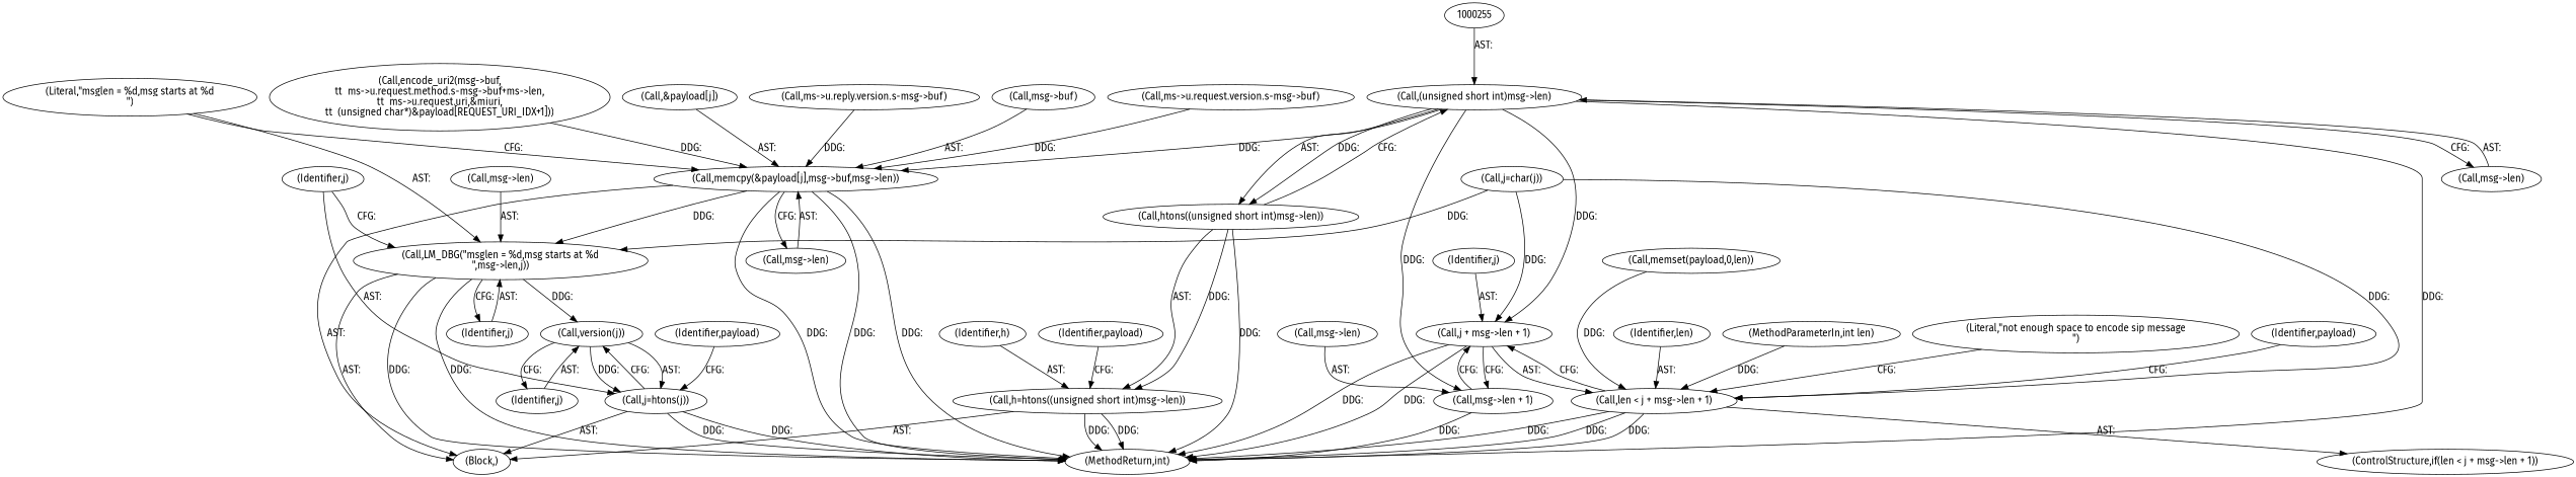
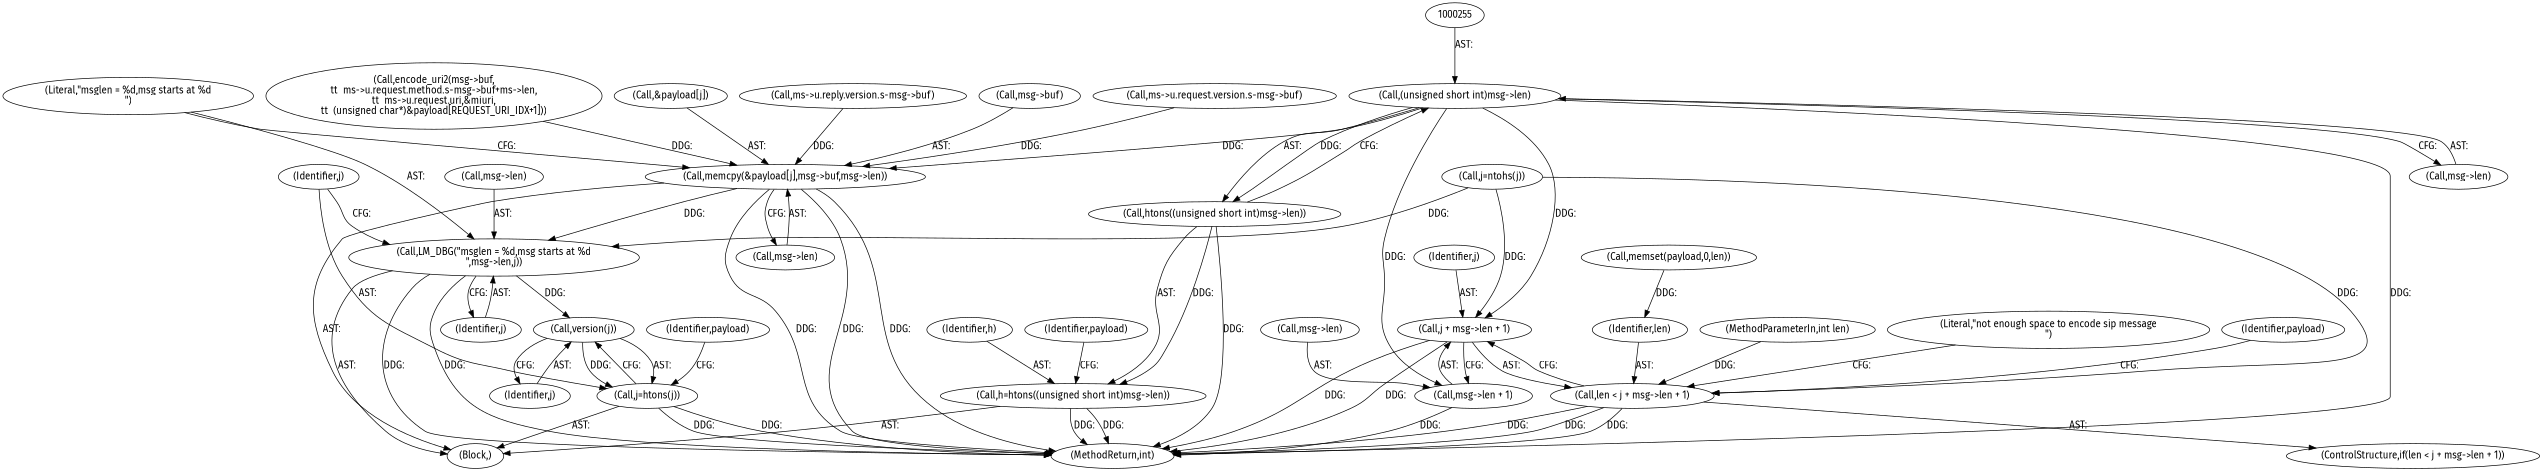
  digraph {
    fontname="Fira Sans"
    node [fontname="Fira Sans"]
    edge [fontname="Fira Sans"]
    n1 [label="(Call,(unsigned short int)msg->len)"]
    n2 [label="(Call,htons((unsigned short int)msg->len))"]
    n3 [label="(Call,j + msg->len + 1)"]
    n4 [label="(Call,msg->len + 1)"]
    n5 [label="(Call,memcpy(&payload[j],msg->buf,msg->len))"]
    n6 [label="(Call,msg->len)"]
    n7 [label="(MethodReturn,int)"]
    n8 [label="(Call,h=htons((unsigned short int)msg->len))"]
    n9 [label="(Call,len < j + msg->len + 1)"]
    n10 [label="(ControlStructure,if(len < j + msg->len + 1))"]
    n11 [label="(Block,)"]
    n12 [label="(Call,LM_DBG(\"msglen = %d,msg starts at %d\n\",msg->len,j))"]
    n13 [label="(Call,msg->len)"]
    n14 [label="(Call,version(j))"]
    n15 [label="(Identifier,j)"]
    n16 [label="(Call,j=htons(j))"]
    n17 [label="(Identifier,j)"]
    n18 [label="(Call,msg->len)"]
    n19 [label="(MethodParameterIn,int len)"]
    n20 [label="(Identifier,payload)"]
    n21 [label="(Literal,\"not enough space to encode sip message\n\")"]
    n22 [label="(Call,msg->len)"]
    n23 [label="(Identifier,j)"]
    n24 [label="(Identifier,j)"]
    n25 [label="(Identifier,len)"]
    n26 [label="(Call,msg->buf)"]
    n27 [label="(Call,ms->u.request.version.s-msg->buf)"]
    n28 [label="(Call,memset(payload,0,len))"]
-   n29 [label="(Call,j=char(j))"]
+   n29 [label="(Call,j=ntohs(j))"]
    n30 [label="(Identifier,payload)"]
    n31 [label="(Call,encode_uri2(msg->buf,\n\t\t  ms->u.request.method.s-msg->buf+ms->len,\n\t\t  ms->u.request.uri,&miuri,\n\t\t  (unsigned char*)&payload[REQUEST_URI_IDX+1]))"]
    n32 [label="(Call,&payload[j])"]
    n33 [label="(Call,ms->u.reply.version.s-msg->buf)"]
    n34 [label="(Literal,\"msglen = %d,msg starts at %d\n\")"]
    n35 [label="(Identifier,payload)"]
    n36 [label="(Identifier,h)"]
    1000255
    n1 -> n2 [label="AST: "]
    n1 -> n2 [label="DDG: "]
    n1 -> n3 [label="DDG: "]
    n1 -> n4 [label="DDG: "]
    n1 -> n5 [label="DDG: "]
    n1 -> n6 [label="CFG: "]
    n1 -> n7 [label="DDG: "]
    n2 -> n1 [label="CFG: "]
    n2 -> n7 [label="DDG: "]
    n2 -> n8 [label="AST: "]
    n2 -> n8 [label="DDG: "]
    n3 -> n4 [label="CFG: "]
    n3 -> n7 [label="DDG: "]
    n3 -> n7 [label="DDG: "]
    n3 -> n9 [label="AST: "]
-   n4 -> n3 [label="CFG: "]
+   n4 -> n3 [label="AST: "]
    n4 -> n7 [label="DDG: "]
    n5 -> n7 [label="DDG: "]
    n5 -> n7 [label="DDG: "]
    n5 -> n7 [label="DDG: "]
    n5 -> n11 [label="AST: "]
    n5 -> n12 [label="DDG: "]
    n5 -> n13 [label="CFG: "]
    n6 -> n1 [label="AST: "]
    n8 -> n7 [label="DDG: "]
    n8 -> n7 [label="DDG: "]
    n8 -> n11 [label="AST: "]
    n9 -> n3 [label="CFG: "]
    n9 -> n7 [label="DDG: "]
    n9 -> n7 [label="DDG: "]
    n9 -> n7 [label="DDG: "]
    n9 -> n10 [label="AST: "]
    n12 -> n7 [label="DDG: "]
    n12 -> n7 [label="DDG: "]
    n12 -> n11 [label="AST: "]
    n12 -> n14 [label="DDG: "]
    n12 -> n15 [label="CFG: "]
    n13 -> n5 [label="AST: "]
    n14 -> n16 [label="AST: "]
    n14 -> n16 [label="DDG: "]
    n14 -> n17 [label="CFG: "]
    n15 -> n12 [label="AST: "]
    n16 -> n7 [label="DDG: "]
    n16 -> n7 [label="DDG: "]
    n16 -> n11 [label="AST: "]
    n16 -> n14 [label="CFG: "]
    n17 -> n14 [label="AST: "]
    n18 -> n4 [label="AST: "]
    n19 -> n9 [label="DDG: "]
    n20 -> n8 [label="CFG: "]
    n21 -> n9 [label="CFG: "]
    n22 -> n12 [label="AST: "]
    n23 -> n3 [label="AST: "]
    n24 -> n12 [label="CFG: "]
    n24 -> n16 [label="AST: "]
    n25 -> n9 [label="AST: "]
    n26 -> n5 [label="AST: "]
    n27 -> n5 [label="DDG: "]
-   n28 -> n9 [label="DDG: "]
+   n28 -> n25 [label="DDG: "]
    n29 -> n3 [label="DDG: "]
    n29 -> n9 [label="DDG: "]
    n29 -> n12 [label="DDG: "]
    n30 -> n9 [label="CFG: "]
    n31 -> n5 [label="DDG: "]
    n32 -> n5 [label="AST: "]
    n33 -> n5 [label="DDG: "]
    n34 -> n5 [label="CFG: "]
    n34 -> n12 [label="AST: "]
    n35 -> n16 [label="CFG: "]
    n36 -> n8 [label="AST: "]
    1000255 -> n1 [label="AST: "]
  }
